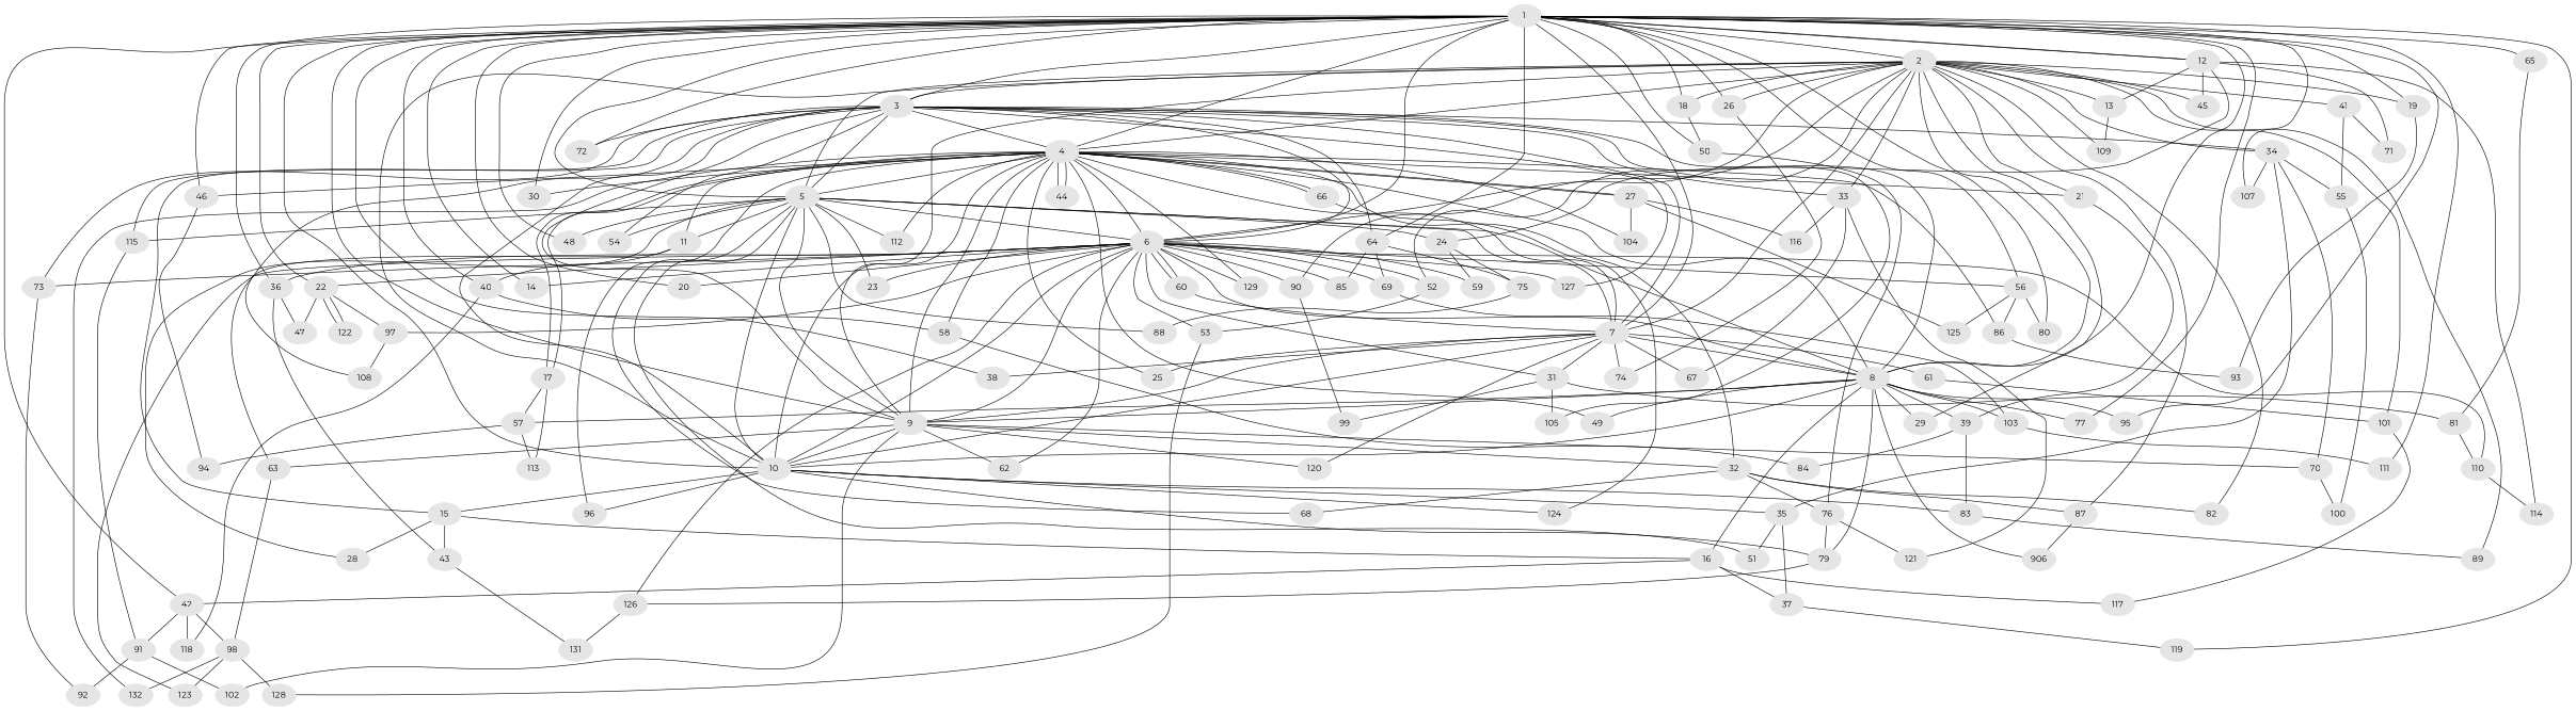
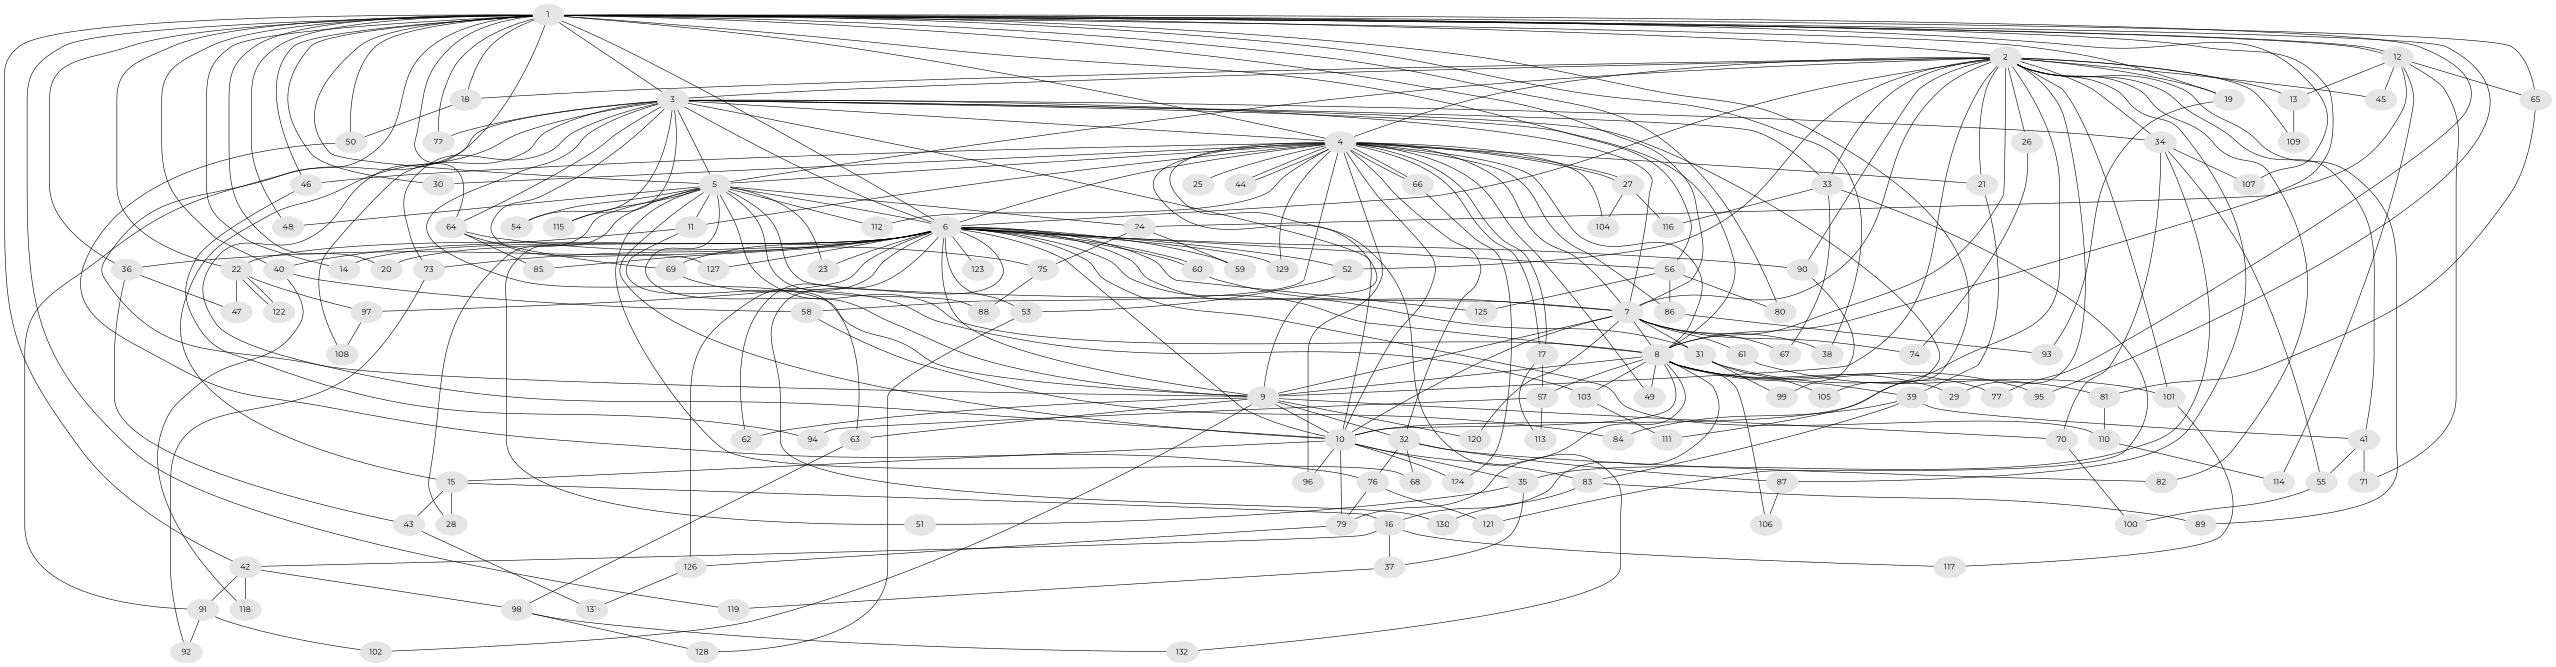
  graph {
    fontname=Montserrat
    node [color=gray90 fontname=Montserrat style=filled]
    edge [fontname=Montserrat]
    1
    2
    3
    4
    5
    6
    7
    8
    9
    10
    12
    14
    18
    19
    20
    22
    26
    30
    36
    38
    40
    42
    46
    48
    50
    56
    64
    65
    72
    77
    80
    95
    107
    111
    119
    13
    21
    29
    33
    34
    41
    45
    52
    82
    87
    89
    90
    101
    109
    15
    54
    73
    91
    105
    108
    115
    127
    11
    17
    25
    27
    32
    44
    49
    58
    66
    86
    96
    104
    112
    129
    132
    23
    24
    28
    51
    68
    88
    31
    53
    59
    60
    62
    69
    85
    97
    110
    123
    125
    126
+   130
    61
    67
    74
    120
    16
    39
    57
    79
    103
-   106 [label=906]
+   106
    63
    70
    102
    35
    83
    124
    71
    114
    93
    47
    122
    43
    118
    98
    94
    76
    75
    81
    116
    121
    55
    99
    117
    92
    113
    84
    128
    131
    37
    100
    1 -- 2
    1 -- 3
    1 -- 4
    1 -- 5
    1 -- 6
    1 -- 7
    1 -- 8
    1 -- 9
    1 -- 10
    1 -- 12
    1 -- 12
    1 -- 14
    1 -- 18
    1 -- 19
    1 -- 20
    1 -- 22
-   1 -- 26
    1 -- 30
    1 -- 36
    1 -- 38
    1 -- 40
    1 -- 42
    1 -- 46
    1 -- 48
    1 -- 50
    1 -- 56
    1 -- 64
    1 -- 65
    1 -- 72
    1 -- 77
    1 -- 80
    1 -- 95
    1 -- 107
    1 -- 111
    1 -- 119
    2 -- 3
    2 -- 4
    2 -- 5
    2 -- 6
    2 -- 7
    2 -- 8
    2 -- 9
    2 -- 10
    2 -- 18
    2 -- 19
    2 -- 26
    2 -- 13
    2 -- 21
    2 -- 29
    2 -- 33
    2 -- 34
    2 -- 41
    2 -- 45
    2 -- 52
    2 -- 82
    2 -- 87
    2 -- 89
    2 -- 90
    2 -- 101
    2 -- 109
    3 -- 4
    3 -- 5
    3 -- 6
    3 -- 7
    3 -- 8
    3 -- 9
    3 -- 10
    3 -- 64
    3 -- 72
    3 -- 33
    3 -- 34
    3 -- 15
    3 -- 54
    3 -- 73
-   115 -- 91
+   3 -- 91
    3 -- 105
    3 -- 108
    3 -- 115
    3 -- 127
    4 -- 5
    4 -- 6
    4 -- 7
    4 -- 8
    4 -- 9
    4 -- 10
    4 -- 30
    4 -- 46
    4 -- 21
    4 -- 11
    4 -- 17
    4 -- 17
    4 -- 25
    4 -- 27
    4 -- 27
    4 -- 32
    4 -- 44
    4 -- 44
    4 -- 49
    4 -- 58
    4 -- 66
    4 -- 66
    4 -- 86
    4 -- 96
    4 -- 104
    4 -- 112
    4 -- 129
    4 -- 132
    5 -- 6
    5 -- 7
    5 -- 8
    5 -- 9
    5 -- 10
    5 -- 48
    5 -- 54
    5 -- 115
    5 -- 11
    5 -- 112
    5 -- 23
    5 -- 24
    5 -- 28
    5 -- 51
    5 -- 68
    5 -- 88
    6 -- 8
    6 -- 9
    6 -- 10
    6 -- 14
    6 -- 20
    6 -- 22
    6 -- 36
    6 -- 56
    6 -- 52
    6 -- 90
    6 -- 73
    6 -- 127
    6 -- 129
    6 -- 23
    6 -- 31
    6 -- 53
    6 -- 59
    6 -- 60
    6 -- 60
    6 -- 62
    6 -- 69
    6 -- 85
    6 -- 97
    6 -- 110
    6 -- 123
-   27 -- 125
+   6 -- 125
    6 -- 126
+   6 -- 130
    7 -- 8
    7 -- 9
    7 -- 10
    7 -- 38
-   7 -- 25
    7 -- 31
    7 -- 61
    7 -- 67
    7 -- 74
    7 -- 120
    8 -- 9
    8 -- 10
    8 -- 77
    8 -- 95
    8 -- 29
    8 -- 49
    8 -- 16
    8 -- 39
    8 -- 57
    8 -- 79
    8 -- 103
    8 -- 106
    9 -- 10
    9 -- 32
    9 -- 62
    9 -- 120
    9 -- 63
    9 -- 70
    9 -- 102
    10 -- 15
    10 -- 96
    10 -- 79
    10 -- 35
    10 -- 83
    10 -- 124
+   12 -- 65
    12 -- 13
    12 -- 45
    12 -- 24
    12 -- 71
    12 -- 114
    18 -- 50
    19 -- 93
    22 -- 97
    22 -- 47
    22 -- 122
    22 -- 122
    26 -- 74
    36 -- 47
    36 -- 43
    40 -- 58
    40 -- 118
    42 -- 91
    42 -- 118
    42 -- 98
    46 -- 94
    50 -- 76
    56 -- 80
    56 -- 86
    56 -- 125
    64 -- 69
    64 -- 85
    64 -- 75
    65 -- 81
    13 -- 109
    21 -- 39
    33 -- 67
    33 -- 116
    33 -- 121
    34 -- 107
    34 -- 70
    34 -- 35
    34 -- 55
    41 -- 71
    41 -- 55
    52 -- 53
    87 -- 106
    90 -- 99
    101 -- 117
    15 -- 28
    15 -- 16
    15 -- 43
    73 -- 92
    91 -- 102
    91 -- 92
    11 -- 40
    11 -- 63
    17 -- 57
    17 -- 113
    27 -- 104
    27 -- 116
    32 -- 82
    32 -- 87
    32 -- 68
    32 -- 76
    58 -- 84
    66 -- 124
    86 -- 93
    24 -- 59
    24 -- 75
    31 -- 105
    31 -- 81
    31 -- 99
    53 -- 128
    60 -- 7
    69 -- 103
    97 -- 108
    110 -- 114
    126 -- 131
    61 -- 101
    16 -- 42
    16 -- 117
    16 -- 37
+   39 -- 41
    39 -- 83
    39 -- 84
    57 -- 94
    57 -- 113
    79 -- 126
    103 -- 111
    63 -- 98
    70 -- 100
    35 -- 51
    35 -- 37
    83 -- 89
+   83 -- 130
    43 -- 131
    98 -- 132
-   98 -- 123
    98 -- 128
    76 -- 79
    76 -- 121
    75 -- 88
    81 -- 110
    55 -- 100
    37 -- 119
  }
